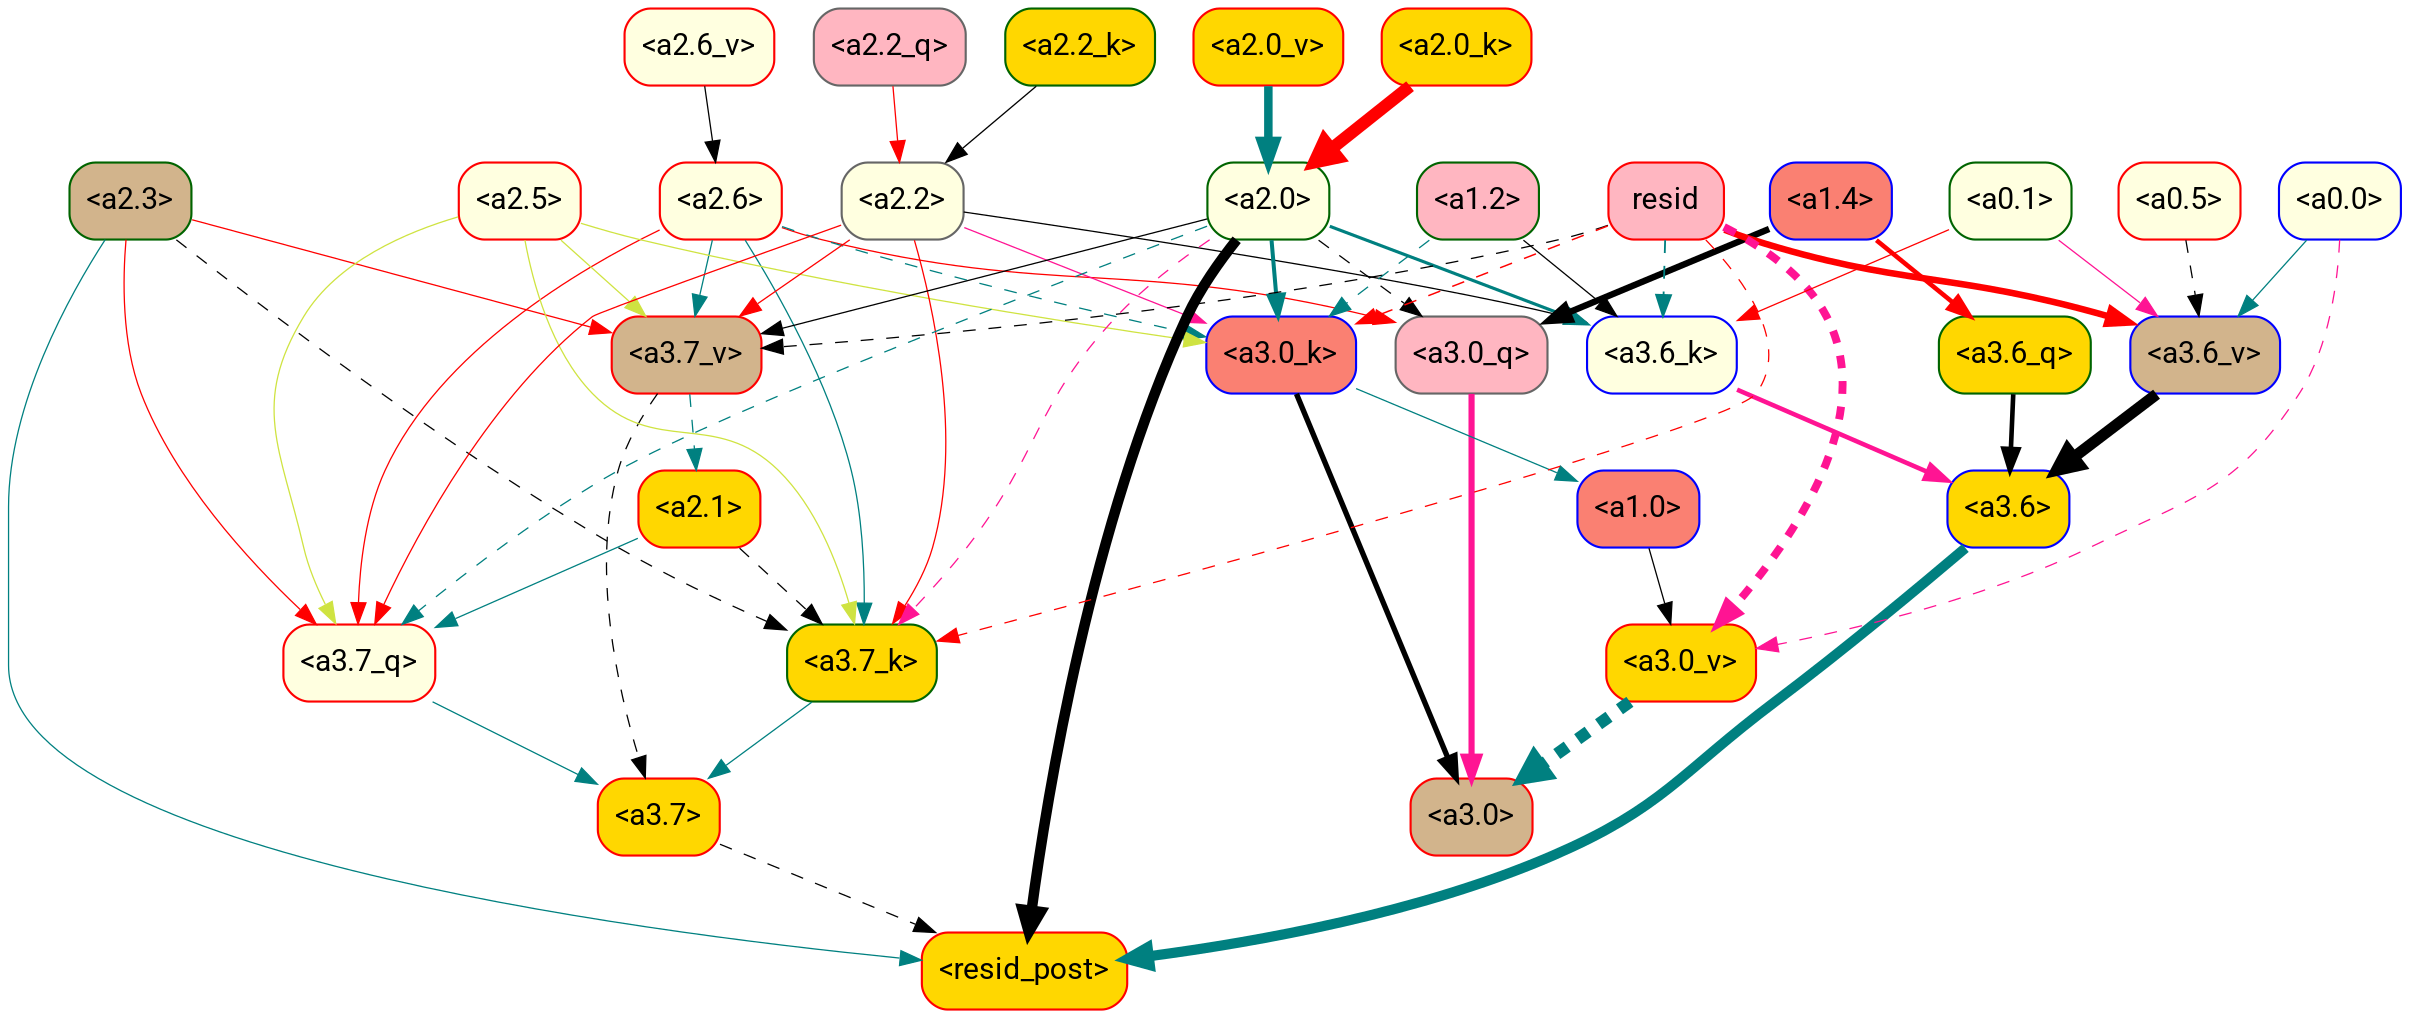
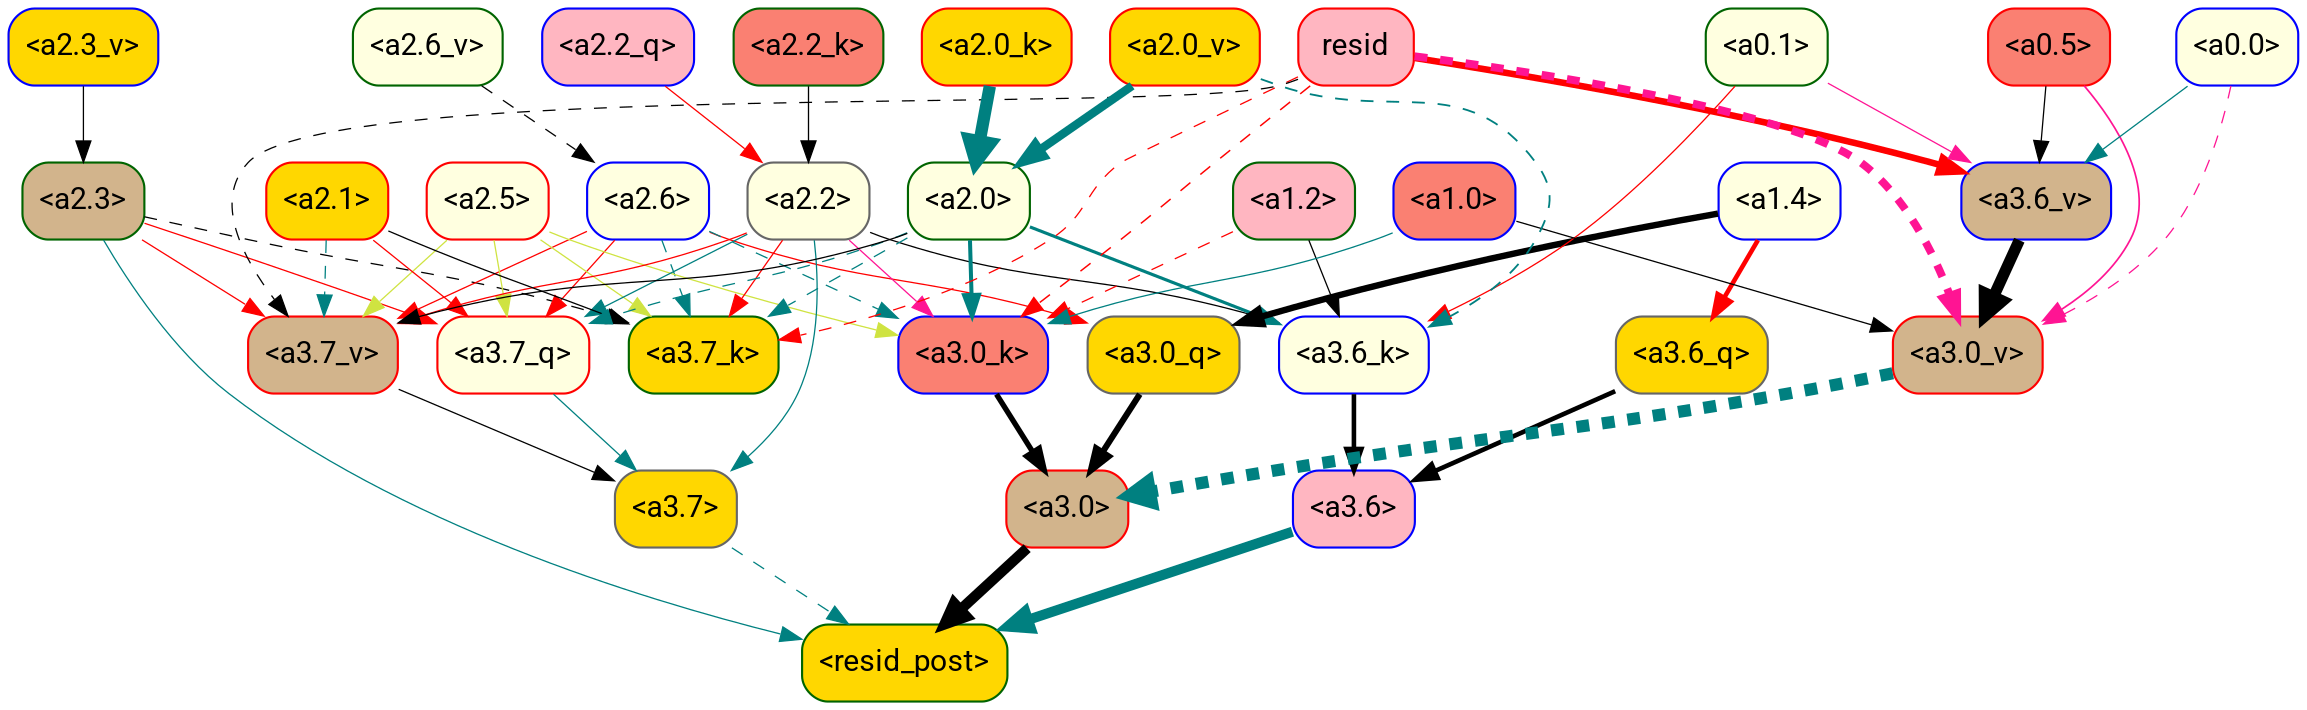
  strict digraph {
    fontname=Roboto
    splines=true
    node [color=red fillcolor=lightyellow fontname=Roboto shape=box style="filled, rounded"]
    edge [color=black fontname=Roboto penwidth=0.6 style=solid]
-   "<a3.7>" [fillcolor=gold]
-   "<resid_post>" [fillcolor=gold]
-   "<a3.6>" [color=blue fillcolor=gold]
+   "<a3.7>" [color=gray40 fillcolor=gold]
+   "<resid_post>" [color=darkgreen fillcolor=gold]
+   "<a3.6>" [color=blue fillcolor=lightpink]
    "<a3.0>" [fillcolor=tan]
    "<a2.3>" [color=darkgreen fillcolor=tan]
    "<a3.7_q>"
    "<a3.7_k>" [color=darkgreen fillcolor=gold]
    "<a3.7_v>" [fillcolor=tan]
-   "<a3.6_q>" [color=darkgreen fillcolor=gold]
-   "<a3.0_q>" [color=gray40 fillcolor=lightpink]
+   "<a3.6_q>" [color=gray40 fillcolor=gold]
+   "<a3.0_q>" [color=gray40 fillcolor=gold]
    "<a3.6_k>" [color=blue]
    "<a3.0_k>" [color=blue fillcolor=salmon]
    "<a3.6_v>" [color=blue fillcolor=tan]
-   "<a3.0_v>" [fillcolor=gold]
-   "<a2.6>"
+   "<a3.0_v>" [fillcolor=tan]
+   "<a2.6>" [color=blue]
    "<a2.5>"
    "<a2.2>" [color=gray40]
    "<a2.1>" [fillcolor=gold]
    "<a2.0>" [color=darkgreen]
-   "<a1.4>" [color=blue fillcolor=salmon]
+   "<a1.4>" [color=blue]
    n21 [fillcolor=lightpink label=resid]
    "<a1.2>" [color=darkgreen fillcolor=lightpink]
    "<a0.1>" [color=darkgreen]
    "<a1.0>" [color=blue fillcolor=salmon]
-   "<a0.5>"
+   "<a0.5>" [fillcolor=salmon]
    "<a0.0>" [color=blue]
-   "<a2.2_q>" [color=gray40 fillcolor=lightpink]
-   "<a2.2_k>" [color=darkgreen fillcolor=gold]
+   "<a2.2_q>" [color=blue fillcolor=lightpink]
+   "<a2.2_k>" [color=darkgreen fillcolor=salmon]
    "<a2.0_k>" [fillcolor=gold]
-   "<a2.6_v>"
+   "<a2.6_v>" [color=darkgreen]
+   "<a2.3_v>" [color=blue fillcolor=gold]
    "<a2.0_v>" [fillcolor=gold]
-   "<a3.7>" -> "<resid_post>" [style=dashed]
+   "<a3.7>" -> "<resid_post>" [color=teal style=dashed]
    "<a3.6>" -> "<resid_post>" [color=teal penwidth=4.7534414529800415 style=bold]
-   "<a2.0>" -> "<resid_post>" [penwidth=4.898576855659485]
+   "<a3.0>" -> "<resid_post>" [penwidth=4.898576855659485]
    "<a2.3>" -> "<resid_post>" [color=teal style=bold]
    "<a2.3>" -> "<a3.7_q>" [color=red]
    "<a2.3>" -> "<a3.7_k>" [style=dashed]
    "<a2.3>" -> "<a3.7_v>" [color=red]
    "<a3.7_q>" -> "<a3.7>" [color=teal]
-   "<a3.7_k>" -> "<a3.7>" [color=teal style=bold]
-   "<a3.7_v>" -> "<a3.7>" [style=dashed]
+   "<a2.2>" -> "<a3.7>" [color=teal style=bold]
+   "<a3.7_v>" -> "<a3.7>" [style=bold]
    "<a3.6_q>" -> "<a3.6>" [penwidth=2.160832464694977 style=bold]
-   "<a3.0_q>" -> "<a3.0>" [color=deeppink penwidth=2.870753765106201 style=bold]
-   "<a3.6_k>" -> "<a3.6>" [color=deeppink penwidth=2.13908451795578 style=bold]
+   "<a3.0_q>" -> "<a3.0>" [penwidth=2.870753765106201 style=bold]
+   "<a3.6_k>" -> "<a3.6>" [penwidth=2.13908451795578 style=bold]
    "<a3.0_k>" -> "<a3.0>" [penwidth=2.520303964614868]
-   "<a3.6_v>" -> "<a3.6>" [penwidth=5.297133803367615 style=bold]
+   "<a3.6_v>" -> "<a3.0_v>" [penwidth=5.297133803367615 style=bold]
    "<a3.0_v>" -> "<a3.0>" [color=teal penwidth=5.680712580680847 style=dashed]
    "<a2.6>" -> "<a3.7_q>" [color=red style=bold]
-   "<a2.6>" -> "<a3.7_k>" [color=teal style=bold]
-   "<a2.6>" -> "<a3.7_v>" [color=teal]
+   "<a2.6>" -> "<a3.7_k>" [color=teal style=dashed]
+   "<a2.6>" -> "<a3.7_v>" [color=red]
    "<a2.6>" -> "<a3.0_q>" [color=red style=bold]
    "<a2.6>" -> "<a3.0_k>" [color=teal style=dashed]
    "<a2.5>" -> "<a3.7_q>" [color="#cfe341" style=""]
    "<a2.5>" -> "<a3.7_k>" [color="#cfe341" style=""]
    "<a2.5>" -> "<a3.7_v>" [color="#cfe341" style=""]
    "<a2.5>" -> "<a3.0_k>" [color="#cfe341" style=""]
-   "<a2.2>" -> "<a3.7_q>" [color=red]
+   "<a2.2>" -> "<a3.7_q>" [color=teal]
    "<a2.2>" -> "<a3.7_k>" [color=red style=bold]
    "<a2.2>" -> "<a3.7_v>" [color=red style=bold]
    "<a2.2>" -> "<a3.6_k>"
    "<a2.2>" -> "<a3.0_k>" [color=deeppink style=bold]
-   "<a2.1>" -> "<a3.7_q>" [color=teal]
-   "<a2.1>" -> "<a3.7_k>" [style=dashed]
-   "<a3.7_v>" -> "<a2.1>" [color=teal style=dashed]
+   "<a2.1>" -> "<a3.7_q>" [color=red]
+   "<a2.1>" -> "<a3.7_k>" [style=bold]
+   "<a2.1>" -> "<a3.7_v>" [color=teal style=dashed]
    "<a2.0>" -> "<a3.7_q>" [color=teal style=dashed]
-   "<a2.0>" -> "<a3.7_k>" [color=deeppink style=dashed]
+   "<a2.0>" -> "<a3.7_k>" [color=teal style=dashed]
    "<a2.0>" -> "<a3.7_v>" [style=bold]
-   "<a2.0>" -> "<a3.0_q>" [style=dashed]
    "<a2.0>" -> "<a3.6_k>" [color=teal penwidth=1.4784413101151586 style=bold]
    "<a2.0>" -> "<a3.0_k>" [color=teal penwidth=1.8858084231615067]
    "<a1.4>" -> "<a3.6_q>" [color=red penwidth=2.149975523352623]
    "<a1.4>" -> "<a3.0_q>" [penwidth=3.0018038749694824 style=bold]
    n21 -> "<a3.7_k>" [color=red style=dashed]
    n21 -> "<a3.7_v>" [style=dashed]
-   n21 -> "<a3.6_k>" [color=teal penwidth=0.8552796393632889 style=dashed]
+   "<a2.0_v>" -> "<a3.6_k>" [color=teal penwidth=0.8552796393632889 style=dashed]
    n21 -> "<a3.0_k>" [color=red penwidth=0.691851794719696 style=dashed]
    n21 -> "<a3.6_v>" [color=red penwidth=3.067279100418091 style=bold]
    n21 -> "<a3.0_v>" [color=deeppink penwidth=3.6927278637886047 style=dashed]
    "<a1.2>" -> "<a3.6_k>"
-   "<a1.2>" -> "<a3.0_k>" [color=teal style=dashed]
+   "<a1.2>" -> "<a3.0_k>" [color=red style=dashed]
    "<a0.1>" -> "<a3.6_k>" [color=red]
    "<a0.1>" -> "<a3.6_v>" [color=deeppink style=bold]
-   "<a3.0_k>" -> "<a1.0>" [color=teal]
+   "<a1.0>" -> "<a3.0_k>" [color=teal]
    "<a1.0>" -> "<a3.0_v>" [style=bold]
-   "<a0.5>" -> "<a3.6_v>" [style=dashed]
+   "<a0.5>" -> "<a3.6_v>"
+   "<a0.5>" -> "<a3.0_v>" [color=deeppink penwidth=0.8028683364391327]
    "<a0.0>" -> "<a3.6_v>" [color=teal]
    "<a0.0>" -> "<a3.0_v>" [color=deeppink style=dashed]
    "<a2.2_q>" -> "<a2.2>" [color=red style=bold]
    "<a2.2_k>" -> "<a2.2>" [penwidth=0.6149471998214722]
-   "<a2.0_k>" -> "<a2.0>" [color=red penwidth=5.773491740226746]
-   "<a2.6_v>" -> "<a2.6>"
+   "<a2.0_k>" -> "<a2.0>" [color=teal penwidth=5.773491740226746]
+   "<a2.6_v>" -> "<a2.6>" [style=dashed]
+   "<a2.3_v>" -> "<a2.3>"
    "<a2.0_v>" -> "<a2.0>" [color=teal penwidth=3.9731863737106323]
  }
